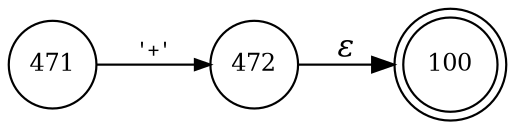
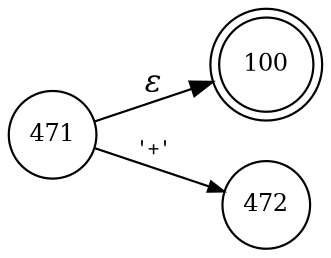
  digraph {
    rankdir=LR
    node [fixedsize=true fontsize=11 shape=circle peripheries=1]
    n1 [label=100 shape=doublecircle width=.6 peripheries=""]
    n2 [label=471 width=.55]
    n3 [label=472 width=.55]
    n2 -> n3 [arrowhead=normal arrowsize=.7 fontname=Courier fontsize=11 label="'+'"]
-   n3 -> n1 [fontname="Times-Italic" label="&epsilon;"]
+   n2 -> n1 [fontname="Times-Italic" label="&epsilon;"]
  }
